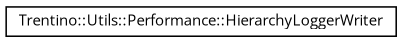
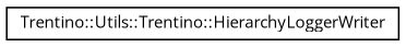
  digraph {
    rankdir=LR
    fontname="Open Sans"
-   n1 [color=black fillcolor=white fontname="Open Sans" fontsize=10 height=0.2 label="Trentino::Utils::Performance::HierarchyLoggerWriter" shape=record style=filled width=0.4]
+   n1 [color=black fillcolor=white fontname="Open Sans" fontsize=10 height=0.2 label="Trentino::Utils::Trentino::HierarchyLoggerWriter" shape=record style=filled width=0.4]
  }
